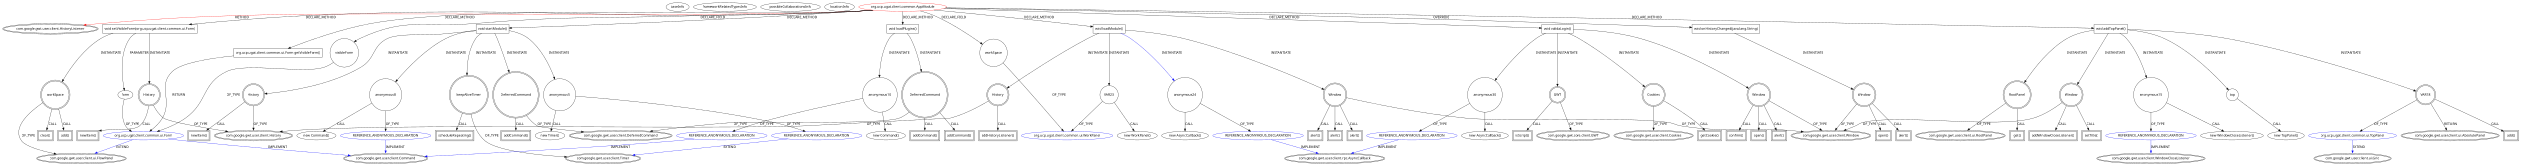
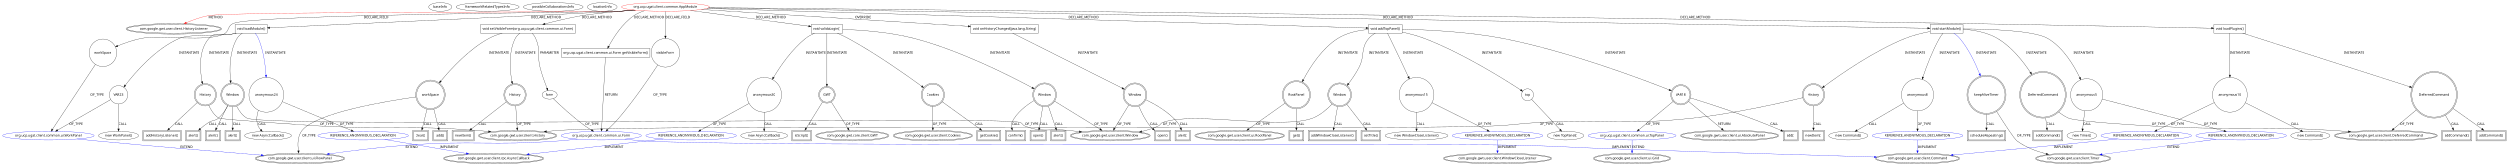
  digraph {
    fontname="Noto Sans"
    node [fontname="Noto Sans" isFrameworkType=true vertexType=VARIABLE_EXPRESION peripheries=2]
    edge [fontname="Noto Sans"]
    baseInfo [category=extension_graph graphId=3041 isAnonymous=false possibleRelation=true isFrameworkType="" vertexType="" peripheries=""]
    frameworkRelatedTypesInfo [0="com.google.gwt.user.client.HistoryListener" isFrameworkType="" vertexType="" peripheries=""]
    possibleCollaborationsInfo [0="3041~CLIENT_METHOD_DECLARATION-INSTANTIATION-~com.google.gwt.user.client.HistoryListener ~com.google.gwt.user.client.Timer ~false~true" 1="3041~CLIENT_METHOD_DECLARATION-INSTANTIATION-FIELD_DECLARATION-~com.google.gwt.user.client.HistoryListener ~com.google.gwt.user.client.ui.FlowPanel ~false~false" 2="3041~CLIENT_METHOD_DECLARATION-INSTANTIATION-~com.google.gwt.user.client.HistoryListener ~com.google.gwt.user.client.ui.Grid ~false~false" 3="3041~CLIENT_METHOD_DECLARATION-PARAMETER_DECLARATION-CLIENT_METHOD_DECLARATION-RETURN_TYPE-FIELD_DECLARATION-~com.google.gwt.user.client.HistoryListener ~com.google.gwt.user.client.ui.FlowPanel com.google.gwt.user.client.Command ~false~false" 4="3041~CLIENT_METHOD_DECLARATION-INSTANTIATION-~com.google.gwt.user.client.HistoryListener ~com.google.gwt.user.client.rpc.AsyncCallback ~false~true" 5="3041~CLIENT_METHOD_DECLARATION-INSTANTIATION-~com.google.gwt.user.client.HistoryListener ~com.google.gwt.user.client.WindowCloseListener ~false~true" 6="3041~CLIENT_METHOD_DECLARATION-INSTANTIATION-~com.google.gwt.user.client.HistoryListener ~com.google.gwt.user.client.Command ~false~true" isFrameworkType="" vertexType="" peripheries=""]
    locationInfo [contextSignature=AppModule filePath="/hmiguellima-ugat/ugat-master/src/org/ucp/ugat/client/common/AppModule.java" graphId=3041 projectName="hmiguellima-ugat" isFrameworkType="" vertexType="" peripheries=""]
    n5 [color=red isFrameworkType=false label="org.ucp.ugat.client.common.AppModule" vertexType=ROOT_CLIENT_CLASS_DECLARATION peripheries=""]
    n6 [label="com.google.gwt.user.client.HistoryListener" vertexType=FRAMEWORK_INTERFACE_TYPE]
    n7 [isFrameworkType=false label=visibleForm shape=circle vertexType=FIELD_DECLARATION peripheries=""]
    n8 [isFrameworkType=false label=workSpace shape=circle vertexType=FIELD_DECLARATION peripheries=""]
    n9 [isFrameworkType=false label="void onHistoryChanged(java.lang.String)" shape=box vertexType=OVERRIDING_METHOD_DECLARATION peripheries=""]
    n10 [isFrameworkType=false label="org.ucp.ugat.client.common.ui.Form getVisibleForm()" shape=box vertexType=CLIENT_METHOD_DECLARATION peripheries=""]
    n11 [isFrameworkType=false label="void setVisibleForm(org.ucp.ugat.client.common.ui.Form)" shape=box vertexType=CLIENT_METHOD_DECLARATION peripheries=""]
    n12 [isFrameworkType=false label="void startModule()" shape=box vertexType=CLIENT_METHOD_DECLARATION peripheries=""]
    n13 [isFrameworkType=false label="void loadPlugins()" shape=box vertexType=CLIENT_METHOD_DECLARATION peripheries=""]
    n14 [isFrameworkType=false label="void addTopPanel()" shape=box vertexType=CLIENT_METHOD_DECLARATION peripheries=""]
    n15 [isFrameworkType=false label="void loadModule()" shape=box vertexType=CLIENT_METHOD_DECLARATION peripheries=""]
    n16 [isFrameworkType=false label="void validaLogin()" shape=box vertexType=CLIENT_METHOD_DECLARATION peripheries=""]
    n17 [color=blue isFrameworkType=false label="org.ucp.ugat.client.common.ui.Form" vertexType=REFERENCE_CLIENT_CLASS_DECLARATION peripheries=""]
    n18 [color=blue isFrameworkType=false label="org.ucp.ugat.client.common.ui.WorkPanel" vertexType=REFERENCE_CLIENT_CLASS_DECLARATION peripheries=""]
    n19 [label=Window shape=circle]
    n20 [isFrameworkType=false label=form vertexType=PARAMETER_DECLARATION peripheries=""]
    n21 [label=History shape=circle]
    n22 [label=workSpace shape=circle]
    n23 [isFrameworkType=false label=anonymous5 shape=circle peripheries=""]
    n24 [label=keepAliveTimer shape=circle]
    n25 [label=DeferredCommand shape=circle]
    n26 [isFrameworkType=false label=anonymous8 shape=circle peripheries=""]
    n27 [label=History shape=circle]
    n28 [isFrameworkType=false label=anonymous10 shape=circle peripheries=""]
    n29 [label=DeferredCommand shape=circle]
    n30 [label=Window shape=circle]
    n31 [isFrameworkType=false label=anonymous15 shape=circle peripheries=""]
    n32 [isFrameworkType=false label=top shape=circle peripheries=""]
    n33 [label=VAR18 shape=circle]
    n34 [label=RootPanel shape=circle]
    n35 [isFrameworkType=false label=VAR23 shape=circle peripheries=""]
    n36 [isFrameworkType=false label=anonymous24 shape=circle peripheries=""]
    n37 [label=Window shape=circle]
    n38 [label=History shape=circle]
    n39 [label=Cookies shape=circle]
    n40 [isFrameworkType=false label=anonymous30 shape=circle peripheries=""]
    n41 [label=GWT shape=circle]
    n42 [label=Window shape=circle]
    n43 [label="com.google.gwt.user.client.ui.FlowPanel" vertexType=FRAMEWORK_CLASS_TYPE]
    n44 [label="com.google.gwt.user.client.Command" vertexType=FRAMEWORK_INTERFACE_TYPE]
    n45 [label="com.google.gwt.user.client.Window" vertexType=FRAMEWORK_CLASS_TYPE]
    n46 [label="open()" shape=box vertexType=INSIDE_CALL]
    n47 [label="alert()" shape=box vertexType=INSIDE_CALL]
    n48 [label="com.google.gwt.user.client.History" vertexType=FRAMEWORK_CLASS_TYPE]
    n49 [label="newItem()" shape=box vertexType=INSIDE_CALL]
    n50 [label="clear()" shape=box vertexType=INSIDE_CALL]
    n51 [label="add()" shape=box vertexType=INSIDE_CALL]
    n52 [color=blue isFrameworkType=false label=REFERENCE_ANONYMOUS_DECLARATION vertexType=REFERENCE_ANONYMOUS_DECLARATION peripheries=""]
    n53 [isFrameworkType=false label="new Timer()" vertexType=CONSTRUCTOR_CALL peripheries=""]
    n54 [label="com.google.gwt.user.client.Timer" vertexType=FRAMEWORK_CLASS_TYPE]
    n55 [label="scheduleRepeating()" shape=box vertexType=INSIDE_CALL]
    n56 [label="com.google.gwt.user.client.DeferredCommand" vertexType=FRAMEWORK_CLASS_TYPE]
    n57 [label="addCommand()" shape=box vertexType=INSIDE_CALL]
    n58 [color=blue isFrameworkType=false label=REFERENCE_ANONYMOUS_DECLARATION vertexType=REFERENCE_ANONYMOUS_DECLARATION peripheries=""]
    n59 [isFrameworkType=false label="new Command()" vertexType=CONSTRUCTOR_CALL peripheries=""]
    n60 [label="newItem()" shape=box vertexType=INSIDE_CALL]
    n61 [color=blue isFrameworkType=false label=REFERENCE_ANONYMOUS_DECLARATION vertexType=REFERENCE_ANONYMOUS_DECLARATION peripheries=""]
    n62 [isFrameworkType=false label="new Command()" vertexType=CONSTRUCTOR_CALL peripheries=""]
    n63 [label="addCommand()" shape=box vertexType=INSIDE_CALL]
    n64 [label="addCommand()" shape=box vertexType=INSIDE_CALL]
    n65 [label="addWindowCloseListener()" shape=box vertexType=INSIDE_CALL]
    n66 [label="setTitle()" shape=box vertexType=INSIDE_CALL]
    n67 [color=blue isFrameworkType=false label=REFERENCE_ANONYMOUS_DECLARATION vertexType=REFERENCE_ANONYMOUS_DECLARATION peripheries=""]
    n68 [isFrameworkType=false label="new WindowCloseListener()" vertexType=CONSTRUCTOR_CALL peripheries=""]
    n69 [isFrameworkType=false label="new TopPanel()" vertexType=CONSTRUCTOR_CALL peripheries=""]
    n70 [color=blue isFrameworkType=false label="org.ucp.ugat.client.common.ui.TopPanel" vertexType=REFERENCE_CLIENT_CLASS_DECLARATION peripheries=""]
    n71 [label="com.google.gwt.user.client.ui.AbsolutePanel" vertexType=FRAMEWORK_CLASS_TYPE]
    n72 [label="add()" shape=box vertexType=INSIDE_CALL]
    n73 [label="com.google.gwt.user.client.ui.RootPanel" vertexType=FRAMEWORK_CLASS_TYPE]
    n74 [label="get()" shape=box vertexType=INSIDE_CALL]
    n75 [label="com.google.gwt.user.client.WindowCloseListener" vertexType=FRAMEWORK_INTERFACE_TYPE]
    n76 [label="com.google.gwt.user.client.ui.Grid" vertexType=FRAMEWORK_CLASS_TYPE]
    n77 [isFrameworkType=false label="new WorkPanel()" vertexType=CONSTRUCTOR_CALL peripheries=""]
    n78 [color=blue isFrameworkType=false label=REFERENCE_ANONYMOUS_DECLARATION vertexType=REFERENCE_ANONYMOUS_DECLARATION peripheries=""]
    n79 [isFrameworkType=false label="new AsyncCallback()" vertexType=CONSTRUCTOR_CALL peripheries=""]
    n80 [label="alert()" shape=box vertexType=INSIDE_CALL]
    n81 [label="alert()" shape=box vertexType=INSIDE_CALL]
    n82 [label="alert()" shape=box vertexType=INSIDE_CALL]
    n83 [label="addHistoryListener()" shape=box vertexType=INSIDE_CALL]
    n84 [label="com.google.gwt.user.client.rpc.AsyncCallback" vertexType=FRAMEWORK_INTERFACE_TYPE]
    n85 [label="com.google.gwt.user.client.Cookies" vertexType=FRAMEWORK_CLASS_TYPE]
    n86 [label="getCookie()" shape=box vertexType=INSIDE_CALL]
    n87 [color=blue isFrameworkType=false label=REFERENCE_ANONYMOUS_DECLARATION vertexType=REFERENCE_ANONYMOUS_DECLARATION peripheries=""]
    n88 [isFrameworkType=false label="new AsyncCallback()" vertexType=CONSTRUCTOR_CALL peripheries=""]
    n89 [label="com.google.gwt.core.client.GWT" vertexType=FRAMEWORK_CLASS_TYPE]
    n90 [label="isScript()" shape=box vertexType=INSIDE_CALL]
    n91 [label="confirm()" shape=box vertexType=INSIDE_CALL]
    n92 [label="open()" shape=box vertexType=INSIDE_CALL]
    n93 [label="alert()" shape=box vertexType=INSIDE_CALL]
    n5 -> n6 [color=red label=METHOD]
    n5 -> n7 [label=DECLARE_FIELD]
    n5 -> n8 [label=DECLARE_FIELD]
    n5 -> n9 [label=OVERRIDE]
    n5 -> n10 [label=DECLARE_METHOD]
    n5 -> n11 [label=DECLARE_METHOD]
    n5 -> n12 [label=DECLARE_METHOD]
    n5 -> n13 [label=DECLARE_METHOD]
    n5 -> n14 [label=DECLARE_METHOD]
    n5 -> n15 [label=DECLARE_METHOD]
    n5 -> n16 [label=DECLARE_METHOD]
    n7 -> n17 [label=OF_TYPE]
    n8 -> n18 [label=OF_TYPE]
    n9 -> n19 [label=INSTANTIATE]
    n10 -> n17 [label=RETURN]
    n11 -> n20 [label=PARAMETER]
    n11 -> n21 [label=INSTANTIATE]
    n11 -> n22 [label=INSTANTIATE]
    n12 -> n23 [label=INSTANTIATE]
-   n12 -> n24 [label=INSTANTIATE]
+   n12 -> n24 [label=INSTANTIATE color=blue]
    n12 -> n25 [label=INSTANTIATE]
    n12 -> n26 [label=INSTANTIATE]
    n12 -> n27 [label=INSTANTIATE]
    n13 -> n28 [label=INSTANTIATE]
    n13 -> n29 [label=INSTANTIATE]
    n14 -> n30 [label=INSTANTIATE]
    n14 -> n31 [label=INSTANTIATE]
    n14 -> n32 [label=INSTANTIATE]
    n14 -> n33 [label=INSTANTIATE]
    n14 -> n34 [label=INSTANTIATE]
    n15 -> n35 [label=INSTANTIATE]
    n15 -> n36 [color=blue label=INSTANTIATE]
    n15 -> n37 [label=INSTANTIATE]
    n15 -> n38 [label=INSTANTIATE]
    n16 -> n39 [label=INSTANTIATE]
    n16 -> n40 [label=INSTANTIATE]
    n16 -> n41 [label=INSTANTIATE]
    n16 -> n42 [label=INSTANTIATE]
    n17 -> n43 [color=blue label=EXTEND]
    n17 -> n44 [color=blue label=IMPLEMENT]
+   n18 -> n43 [color=blue label=EXTEND]
    n19 -> n45 [label=OF_TYPE]
    n19 -> n46 [label=CALL]
    n19 -> n47 [label=CALL]
    n20 -> n17 [label=OF_TYPE]
    n21 -> n48 [label=OF_TYPE]
    n21 -> n49 [label=CALL]
    n22 -> n43 [label=OF_TYPE]
    n22 -> n50 [label=CALL]
    n22 -> n51 [label=CALL]
    n23 -> n52 [label=OF_TYPE]
    n23 -> n53 [label=CALL]
    n24 -> n54 [label=OF_TYPE]
    n24 -> n55 [label=CALL]
    n25 -> n56 [label=OF_TYPE]
    n25 -> n57 [label=CALL]
    n26 -> n58 [label=OF_TYPE]
    n26 -> n59 [label=CALL]
    n27 -> n48 [label=OF_TYPE]
    n27 -> n60 [label=CALL]
    n28 -> n61 [label=OF_TYPE]
    n28 -> n62 [label=CALL]
    n29 -> n56 [label=OF_TYPE]
    n29 -> n63 [label=CALL]
    n29 -> n64 [label=CALL]
    n30 -> n45 [label=OF_TYPE]
    n30 -> n65 [label=CALL]
    n30 -> n66 [label=CALL]
    n31 -> n67 [label=OF_TYPE]
    n31 -> n68 [label=CALL]
    n32 -> n69 [label=CALL]
    n33 -> n70 [label=OF_TYPE]
    n33 -> n71 [label=RETURN]
    n33 -> n72 [label=CALL]
    n34 -> n73 [label=OF_TYPE]
    n34 -> n74 [label=CALL]
    n35 -> n18 [label=OF_TYPE]
    n35 -> n77 [label=CALL]
    n36 -> n78 [label=OF_TYPE]
    n36 -> n79 [label=CALL]
    n37 -> n45 [label=OF_TYPE]
    n37 -> n80 [label=CALL]
    n37 -> n81 [label=CALL]
    n37 -> n82 [label=CALL]
    n38 -> n48 [label=OF_TYPE]
    n38 -> n83 [label=CALL]
    n39 -> n85 [label=OF_TYPE]
    n39 -> n86 [label=CALL]
    n40 -> n87 [label=OF_TYPE]
    n40 -> n88 [label=CALL]
    n41 -> n89 [label=OF_TYPE]
    n41 -> n90 [label=CALL]
    n42 -> n45 [label=OF_TYPE]
    n42 -> n91 [label=CALL]
    n42 -> n92 [label=CALL]
    n42 -> n93 [label=CALL]
    n52 -> n54 [color=blue label=EXTEND]
    n58 -> n44 [color=blue label=IMPLEMENT]
    n61 -> n44 [color=blue label=IMPLEMENT]
    n67 -> n75 [color=blue label=IMPLEMENT]
    n70 -> n76 [color=blue label=EXTEND]
    n78 -> n84 [color=blue label=IMPLEMENT]
    n87 -> n84 [color=blue label=IMPLEMENT]
  }
